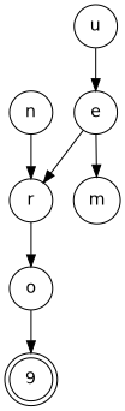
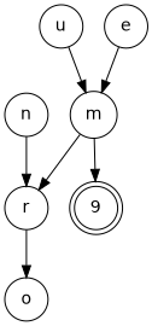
  digraph {
    fontname="DejaVu Sans"
    node [color=black fontname="DejaVu Sans" shape=circle]
    edge [fontname="DejaVu Sans"]
    n1 [label=9 shape=doublecircle]
    n
    r
    u
    m
    e
    o
    n -> r
    r -> o
-   u -> e
-   e -> r
+   u -> m
+   m -> r
    e -> m
-   o -> n1
+   m -> n1
  }
